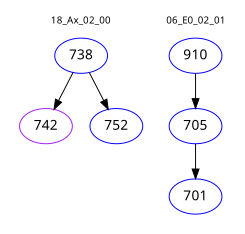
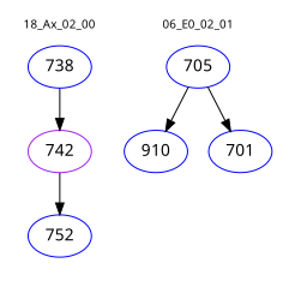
  digraph {
    fontname="Noto Sans"
    node [color=blue fontname="Noto Sans"]
    edge [color=black fontname="Noto Sans"]
    n1 [label=738]
    n2 [color=purple label=742]
    n3 [label=752]
    n4 [label=705]
    n5 [label=910]
    n6 [label=701]
    subgraph cluster_1 {
      color=white
      fontsize=10
      label="18_Ax_02_00"
      n1
      n2
      n3
    }
    subgraph cluster_2 {
      color=white
      fontsize=10
      label="06_E0_02_01"
      n4
      n5
      n6
    }
    n1 -> n2
-   n1 -> n3
-   n5 -> n4
+   n2 -> n3
+   n4 -> n5
    n4 -> n6
  }
